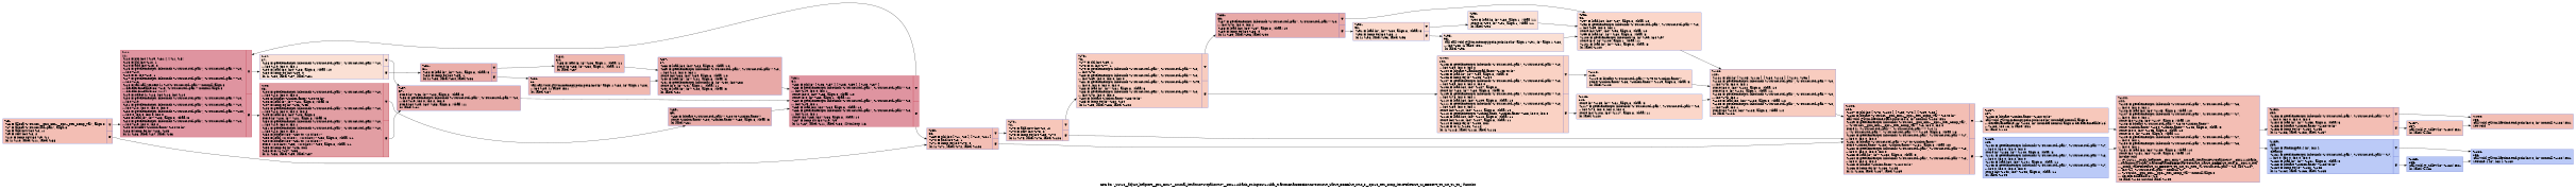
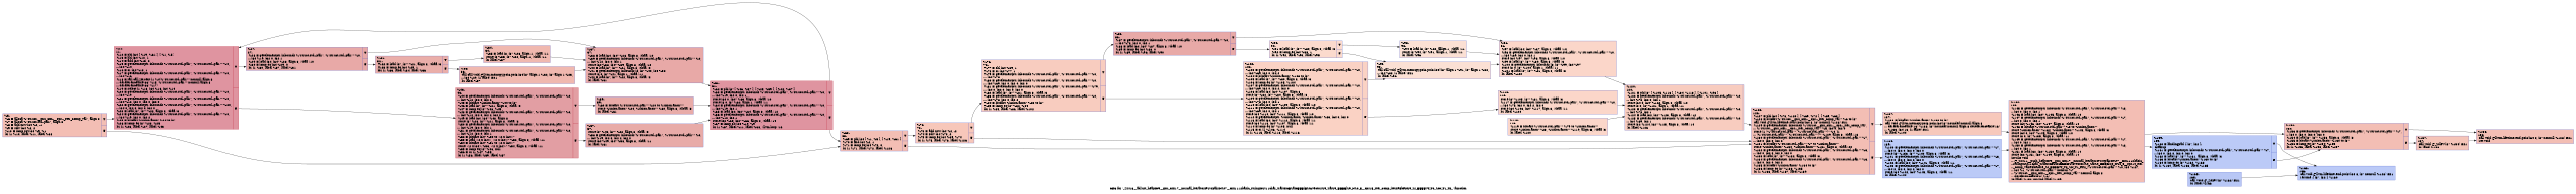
  digraph {
    label="CFG for '_ZSt13__adjust_heapIN9__gnu_cxx17__normal_iteratorIPSt4pairINSt7__cxx1112basic_stringIcSt11char_traitsIcESaIcEEEiESt6vectorIS9_SaIS9_EEEElS9_NS0_5__ops15_Iter_comp_iterIPFbRKS9_SI_EEEEvT_T0_SN_T1_T2_' function"
    rankdir=LR
    node [color="#3d50c3ff" fillcolor="#e36c5570" shape=record style=filled]
    n1 [label="{%5:\l  %6 = alloca %\"struct.__gnu_cxx::__ops::_Iter_comp_val\", align 8\l  %7 = alloca %\"struct.std::pair\", align 8\l  %8 = add nsw i64 %2, -1\l  %9 = sdiv i64 %8, 2\l  %10 = icmp sgt i64 %9, %1\l  br i1 %10, label %11, label %68\l|{<s0>T|<s1>F}}"]
    n2 [color="#b70d28ff" fillcolor="#b70d2870" label="{%11:\l11:                                               \l  %12 = phi i64 [ %19, %61 ], [ %1, %5 ]\l  %13 = shl i64 %12, 1\l  %14 = add i64 %13, 2\l  %15 = getelementptr inbounds %\"struct.std::pair\", %\"struct.std::pair\"* %0,\l... i64 %14\l  %16 = or i64 %13, 1\l  %17 = getelementptr inbounds %\"struct.std::pair\", %\"struct.std::pair\"* %0,\l... i64 %16\l  %18 = tail call zeroext i1 %4(%\"struct.std::pair\"* nonnull align 8\l... dereferenceable(36) %15, %\"struct.std::pair\"* nonnull align 8\l... dereferenceable(36) %17)\l  %19 = select i1 %18, i64 %16, i64 %14\l  %20 = getelementptr inbounds %\"struct.std::pair\", %\"struct.std::pair\"* %0,\l... i64 %19\l  %21 = getelementptr inbounds %\"struct.std::pair\", %\"struct.std::pair\"* %0,\l... i64 %12, i32 0, i32 0, i32 0\l  %22 = getelementptr inbounds %\"struct.std::pair\", %\"struct.std::pair\"* %20,\l... i64 0, i32 0, i32 0, i32 0\l  %23 = load i8*, i8** %22, align 8, !tbaa !3\l  %24 = getelementptr inbounds %\"struct.std::pair\", %\"struct.std::pair\"* %0,\l... i64 %19, i32 0, i32 2\l  %25 = bitcast %union.anon* %24 to i8*\l  %26 = icmp eq i8* %23, %25\l  br i1 %26, label %27, label %43\l|{<s0>T|<s1>F}}"]
    n3 [label="{%68:\l68:                                               \l  %69 = phi i64 [ %1, %5 ], [ %19, %61 ]\l  %70 = and i64 %2, 1\l  %71 = icmp eq i64 %70, 0\l  br i1 %71, label %72, label %126\l|{<s0>T|<s1>F}}"]
-   n4 [fillcolor="#f7b99e70" label="{%27:\l27:                                               \l  %28 = getelementptr inbounds %\"struct.std::pair\", %\"struct.std::pair\"* %0,\l... i64 %19, i32 0, i32 1\l  %29 = load i64, i64* %28, align 8, !tbaa !10\l  %30 = icmp eq i64 %29, 0\l  br i1 %30, label %37, label %31\l|{<s0>T|<s1>F}}"]
+   n4 [fillcolor="#ca3b3770" label="{%27:\l27:                                               \l  %28 = getelementptr inbounds %\"struct.std::pair\", %\"struct.std::pair\"* %0,\l... i64 %19, i32 0, i32 1\l  %29 = load i64, i64* %28, align 8, !tbaa !10\l  %30 = icmp eq i64 %29, 0\l  br i1 %30, label %37, label %31\l|{<s0>T|<s1>F}}"]
    n5 [color="#b70d28ff" fillcolor="#be242e70" label="{%43:\l43:                                               \l  %44 = getelementptr inbounds %\"struct.std::pair\", %\"struct.std::pair\"* %0,\l... i64 %12, i32 0, i32 2\l  %45 = bitcast %union.anon* %44 to i8*\l  %46 = load i8*, i8** %21, align 8, !tbaa !3\l  %47 = icmp eq i8* %46, %45\l  %48 = getelementptr inbounds %\"struct.std::pair\", %\"struct.std::pair\"* %0,\l... i64 %12, i32 0, i32 2, i32 0\l  %49 = load i64, i64* %48, align 8\l  store i8* %23, i8** %21, align 8, !tbaa !3\l  %50 = getelementptr inbounds %\"struct.std::pair\", %\"struct.std::pair\"* %0,\l... i64 %19, i32 0, i32 1\l  %51 = getelementptr inbounds %\"struct.std::pair\", %\"struct.std::pair\"* %0,\l... i64 %12, i32 0, i32 1\l  %52 = bitcast i64* %50 to \<2 x i64\>*\l  %53 = load \<2 x i64\>, \<2 x i64\>* %52, align 8, !tbaa !11\l  %54 = bitcast i64* %51 to \<2 x i64\>*\l  store \<2 x i64\> %53, \<2 x i64\>* %54, align 8, !tbaa !11\l  %55 = icmp eq i8* %46, null\l  %56 = or i1 %47, %55\l  br i1 %56, label %59, label %57\l|{<s0>T|<s1>F}}"]
    n6 [fillcolor="#ec7f6370" label="{%72:\l72:                                               \l  %73 = add nsw i64 %2, -2\l  %74 = sdiv i64 %73, 2\l  %75 = icmp eq i64 %69, %74\l  br i1 %75, label %76, label %126\l|{<s0>T|<s1>F}}"]
    n7 [label="{%126:\l126:                                              \l  %127 = phi i64 [ %78, %120 ], [ %69, %72 ], [ %69, %68 ]\l  %128 = bitcast %\"struct.__gnu_cxx::__ops::_Iter_comp_val\"* %6 to i8*\l  call void @llvm.lifetime.start.p0i8(i64 8, i8* nonnull %128) #21\l  %129 = getelementptr inbounds %\"struct.__gnu_cxx::__ops::_Iter_comp_val\",\l... %\"struct.__gnu_cxx::__ops::_Iter_comp_val\"* %6, i64 0, i32 0\l  store i1 (%\"struct.std::pair\"*, %\"struct.std::pair\"*)* %4, i1\l... (%\"struct.std::pair\"*, %\"struct.std::pair\"*)** %129, align 8, !tbaa !18\l  %130 = getelementptr inbounds %\"struct.std::pair\", %\"struct.std::pair\"* %7,\l... i64 0, i32 0, i32 2\l  %131 = bitcast %\"struct.std::pair\"* %7 to %union.anon**\l  store %union.anon* %130, %union.anon** %131, align 8, !tbaa !20\l  %132 = getelementptr inbounds %\"struct.std::pair\", %\"struct.std::pair\"* %3,\l... i64 0, i32 0, i32 0, i32 0\l  %133 = load i8*, i8** %132, align 8, !tbaa !3\l  %134 = getelementptr inbounds %\"struct.std::pair\", %\"struct.std::pair\"* %3,\l... i64 0, i32 0, i32 2\l  %135 = bitcast %union.anon* %134 to i8*\l  %136 = icmp eq i8* %133, %135\l  br i1 %136, label %137, label %139\l|{<s0>T|<s1>F}}"]
    n8 [fillcolor="#ca3b3770" label="{%37:\l37:                                               \l  %38 = load i64, i64* %28, align 8, !tbaa !10\l  %39 = getelementptr inbounds %\"struct.std::pair\", %\"struct.std::pair\"* %0,\l... i64 %12, i32 0, i32 1\l  store i64 %38, i64* %39, align 8, !tbaa !10\l  %40 = load i8*, i8** %21, align 8, !tbaa !3\l  %41 = getelementptr inbounds i8, i8* %40, i64 %38\l  store i8 0, i8* %41, align 1, !tbaa !11\l  %42 = load i8*, i8** %22, align 8, !tbaa !3\l  br label %61\l}"]
    n9 [fillcolor="#d0473d70" label="{%31:\l31:                                               \l  %32 = load i8*, i8** %21, align 8, !tbaa !3\l  %33 = icmp eq i64 %29, 1\l  br i1 %33, label %34, label %36\l|{<s0>T|<s1>F}}"]
    n10 [fillcolor="#cc403a70" label="{%59:\l59:                                               \l  %60 = bitcast %\"struct.std::pair\"* %20 to %union.anon**\l  store %union.anon* %24, %union.anon** %60, align 8, !tbaa !3\l  br label %61\l}"]
    n11 [fillcolor="#cc403a70" label="{%57:\l57:                                               \l  store i8* %46, i8** %22, align 8, !tbaa !3\l  %58 = getelementptr inbounds %\"struct.std::pair\", %\"struct.std::pair\"* %0,\l... i64 %19, i32 0, i32 2, i32 0\l  store i64 %49, i64* %58, align 8, !tbaa !11\l  br label %61\l}"]
    n12 [fillcolor="#f08b6e70" label="{%76:\l76:                                               \l  %77 = shl i64 %69, 1\l  %78 = or i64 %77, 1\l  %79 = getelementptr inbounds %\"struct.std::pair\", %\"struct.std::pair\"* %0,\l... i64 %78\l  %80 = getelementptr inbounds %\"struct.std::pair\", %\"struct.std::pair\"* %0,\l... i64 %69, i32 0, i32 0, i32 0\l  %81 = getelementptr inbounds %\"struct.std::pair\", %\"struct.std::pair\"* %79,\l... i64 0, i32 0, i32 0, i32 0\l  %82 = load i8*, i8** %81, align 8, !tbaa !3\l  %83 = getelementptr inbounds %\"struct.std::pair\", %\"struct.std::pair\"* %0,\l... i64 %78, i32 0, i32 2\l  %84 = bitcast %union.anon* %83 to i8*\l  %85 = icmp eq i8* %82, %84\l  br i1 %85, label %86, label %102\l|{<s0>T|<s1>F}}"]
    n13 [fillcolor="#ed836670" label="{%137:\l137:                                              \l  %138 = bitcast %union.anon* %130 to i8*\l  call void @llvm.memcpy.p0i8.p0i8.i64(i8* noundef nonnull align 8\l... dereferenceable(16) %138, i8* noundef nonnull align 8 dereferenceable(16)\l... %133, i64 16, i1 false) #21\l  br label %144\l}"]
    n14 [fillcolor="#6687ed70" label="{%139:\l139:                                              \l  %140 = getelementptr inbounds %\"struct.std::pair\", %\"struct.std::pair\"* %7,\l... i64 0, i32 0, i32 0, i32 0\l  store i8* %133, i8** %140, align 8, !tbaa !3\l  %141 = getelementptr inbounds %\"struct.std::pair\", %\"struct.std::pair\"* %3,\l... i64 0, i32 0, i32 2, i32 0\l  %142 = load i64, i64* %141, align 8, !tbaa !11\l  %143 = getelementptr inbounds %\"struct.std::pair\", %\"struct.std::pair\"* %7,\l... i64 0, i32 0, i32 2, i32 0\l  store i64 %142, i64* %143, align 8, !tbaa !11\l  br label %144\l}"]
    n15 [color="#b70d28ff" fillcolor="#b70d2870" label="{%61:\l61:                                               \l  %62 = phi i8* [ %46, %57 ], [ %25, %59 ], [ %42, %37 ]\l  %63 = getelementptr inbounds %\"struct.std::pair\", %\"struct.std::pair\"* %0,\l... i64 %19, i32 0, i32 1\l  store i64 0, i64* %63, align 8, !tbaa !10\l  store i8 0, i8* %62, align 1, !tbaa !11\l  %64 = getelementptr inbounds %\"struct.std::pair\", %\"struct.std::pair\"* %0,\l... i64 %19, i32 1\l  %65 = load i32, i32* %64, align 8, !tbaa !12\l  %66 = getelementptr inbounds %\"struct.std::pair\", %\"struct.std::pair\"* %0,\l... i64 %12, i32 1\l  store i32 %65, i32* %66, align 8, !tbaa !14\l  %67 = icmp slt i64 %19, %9\l  br i1 %67, label %11, label %68, !llvm.loop !16\l|{<s0>T|<s1>F}}"]
    n16 [fillcolor="#dc5d4a70" label="{%34:\l34:                                               \l  %35 = load i8, i8* %23, align 1, !tbaa !11\l  store i8 %35, i8* %32, align 1, !tbaa !11\l  br label %37\l}"]
    n17 [fillcolor="#dc5d4a70" label="{%36:\l36:                                               \l  tail call void @llvm.memcpy.p0i8.p0i8.i64(i8* align 1 %32, i8* align 1 %23,\l... i64 %29, i1 false) #21\l  br label %37\l}"]
    n18 [fillcolor="#ca3b3770" label="{%86:\l86:                                               \l  %87 = getelementptr inbounds %\"struct.std::pair\", %\"struct.std::pair\"* %0,\l... i64 %78, i32 0, i32 1\l  %88 = load i64, i64* %87, align 8, !tbaa !10\l  %89 = icmp eq i64 %88, 0\l  br i1 %89, label %96, label %90\l|{<s0>T|<s1>F}}"]
-   n19 [fillcolor="#f4987a70" label="{%102:\l102:                                              \l  %103 = getelementptr inbounds %\"struct.std::pair\", %\"struct.std::pair\"* %0,\l... i64 %69, i32 0, i32 2\l  %104 = bitcast %landingpad.anon* %103 to i8*\l  %105 = load i8*, i8** %80, align 8, !tbaa !3\l  %106 = icmp eq i8* %105, %104\l  %107 = getelementptr inbounds %\"struct.std::pair\", %\"struct.std::pair\"* %0,\l... i64 %69, i32 0, i32 2, i32 0\l  %108 = load i64, i64* %107, align 8\l  store i8* %82, i8** %80, align 8, !tbaa !3\l  %109 = getelementptr inbounds %\"struct.std::pair\", %\"struct.std::pair\"* %0,\l... i64 %78, i32 0, i32 1\l  %110 = load i64, i64* %109, align 8, !tbaa !10\l  %111 = getelementptr inbounds %\"struct.std::pair\", %\"struct.std::pair\"* %0,\l... i64 %69, i32 0, i32 1\l  store i64 %110, i64* %111, align 8, !tbaa !10\l  %112 = getelementptr %union.anon, %union.anon* %83, i64 0, i32 0\l  %113 = load i64, i64* %112, align 8, !tbaa !11\l  store i64 %113, i64* %107, align 8, !tbaa !11\l  %114 = icmp eq i8* %105, null\l  %115 = or i1 %106, %114\l  br i1 %115, label %118, label %116\l|{<s0>T|<s1>F}}"]
+   n19 [fillcolor="#f4987a70" label="{%102:\l102:                                              \l  %103 = getelementptr inbounds %\"struct.std::pair\", %\"struct.std::pair\"* %0,\l... i64 %69, i32 0, i32 2\l  %104 = bitcast %union.anon* %103 to i8*\l  %105 = load i8*, i8** %80, align 8, !tbaa !3\l  %106 = icmp eq i8* %105, %104\l  %107 = getelementptr inbounds %\"struct.std::pair\", %\"struct.std::pair\"* %0,\l... i64 %69, i32 0, i32 2, i32 0\l  %108 = load i64, i64* %107, align 8\l  store i8* %82, i8** %80, align 8, !tbaa !3\l  %109 = getelementptr inbounds %\"struct.std::pair\", %\"struct.std::pair\"* %0,\l... i64 %78, i32 0, i32 1\l  %110 = load i64, i64* %109, align 8, !tbaa !10\l  %111 = getelementptr inbounds %\"struct.std::pair\", %\"struct.std::pair\"* %0,\l... i64 %69, i32 0, i32 1\l  store i64 %110, i64* %111, align 8, !tbaa !10\l  %112 = getelementptr %union.anon, %union.anon* %83, i64 0, i32 0\l  %113 = load i64, i64* %112, align 8, !tbaa !11\l  store i64 %113, i64* %107, align 8, !tbaa !11\l  %114 = icmp eq i8* %105, null\l  %115 = or i1 %106, %114\l  br i1 %115, label %118, label %116\l|{<s0>T|<s1>F}}"]
    n20 [label="{%144:\l144:                                              \l  %145 = getelementptr inbounds %\"struct.std::pair\", %\"struct.std::pair\"* %3,\l... i64 0, i32 0, i32 1\l  %146 = load i64, i64* %145, align 8, !tbaa !10\l  %147 = getelementptr inbounds %\"struct.std::pair\", %\"struct.std::pair\"* %7,\l... i64 0, i32 0, i32 1\l  store i64 %146, i64* %147, align 8, !tbaa !10\l  %148 = bitcast %\"struct.std::pair\"* %3 to %union.anon**\l  store %union.anon* %134, %union.anon** %148, align 8, !tbaa !3\l  store i64 0, i64* %145, align 8, !tbaa !10\l  store i8 0, i8* %135, align 8, !tbaa !11\l  %149 = getelementptr inbounds %\"struct.std::pair\", %\"struct.std::pair\"* %7,\l... i64 0, i32 1\l  %150 = getelementptr inbounds %\"struct.std::pair\", %\"struct.std::pair\"* %3,\l... i64 0, i32 1\l  %151 = load i32, i32* %150, align 8, !tbaa !14\l  store i32 %151, i32* %149, align 8, !tbaa !14\l  invoke void\l... @_ZSt11__push_heapIN9__gnu_cxx17__normal_iteratorIPSt4pairINSt7__cxx1112basic_\l...stringIcSt11char_traitsIcESaIcEEEiESt6vectorIS9_SaIS9_EEEElS9_NS0_5__ops14_Iter\l..._comp_valIPFbRKS9_SI_EEEEvT_T0_SN_T1_RT2_(%\"struct.std::pair\"* %0, i64 %127,\l... i64 %1, %\"struct.std::pair\"* nonnull %7,\l... %\"struct.__gnu_cxx::__ops::_Iter_comp_val\"* nonnull align 8\l... dereferenceable(8) %6)\l          to label %152 unwind label %159\l}"]
    n21 [fillcolor="#f6a38570" label="{%96:\l96:                                               \l  %97 = load i64, i64* %87, align 8, !tbaa !10\l  %98 = getelementptr inbounds %\"struct.std::pair\", %\"struct.std::pair\"* %0,\l... i64 %69, i32 0, i32 1\l  store i64 %97, i64* %98, align 8, !tbaa !10\l  %99 = load i8*, i8** %80, align 8, !tbaa !3\l  %100 = getelementptr inbounds i8, i8* %99, i64 %97\l  store i8 0, i8* %100, align 1, !tbaa !11\l  %101 = load i8*, i8** %81, align 8, !tbaa !3\l  br label %120\l}"]
    n22 [fillcolor="#f7ac8e70" label="{%90:\l90:                                               \l  %91 = load i8*, i8** %80, align 8, !tbaa !3\l  %92 = icmp eq i64 %88, 1\l  br i1 %92, label %93, label %95\l|{<s0>T|<s1>F}}"]
    n23 [fillcolor="#f6a38570" label="{%118:\l118:                                              \l  %119 = bitcast %\"struct.std::pair\"* %79 to %union.anon**\l  store %union.anon* %83, %union.anon** %119, align 8, !tbaa !3\l  br label %120\l}"]
    n24 [fillcolor="#f6a38570" label="{%116:\l116:                                              \l  store i8* %105, i8** %81, align 8, !tbaa !3\l  %117 = getelementptr inbounds %\"struct.std::pair\", %\"struct.std::pair\"* %0,\l... i64 %78, i32 0, i32 2, i32 0\l  store i64 %108, i64* %117, align 8, !tbaa !11\l  br label %120\l}"]
    n25 [fillcolor="#f08b6e70" label="{%120:\l120:                                              \l  %121 = phi i8* [ %105, %116 ], [ %84, %118 ], [ %101, %96 ]\l  %122 = getelementptr inbounds %\"struct.std::pair\", %\"struct.std::pair\"* %0,\l... i64 %78, i32 0, i32 1\l  store i64 0, i64* %122, align 8, !tbaa !10\l  store i8 0, i8* %121, align 1, !tbaa !11\l  %123 = getelementptr inbounds %\"struct.std::pair\", %\"struct.std::pair\"* %0,\l... i64 %78, i32 1\l  %124 = load i32, i32* %123, align 8, !tbaa !12\l  %125 = getelementptr inbounds %\"struct.std::pair\", %\"struct.std::pair\"* %0,\l... i64 %69, i32 1\l  store i32 %124, i32* %125, align 8, !tbaa !14\l  br label %126\l}"]
    n26 [fillcolor="#f7b99e70" label="{%93:\l93:                                               \l  %94 = load i8, i8* %82, align 1, !tbaa !11\l  store i8 %94, i8* %91, align 1, !tbaa !11\l  br label %96\l}"]
    n27 [fillcolor="#f7b99e70" label="{%95:\l95:                                               \l  tail call void @llvm.memcpy.p0i8.p0i8.i64(i8* align 1 %91, i8* align 1 %82,\l... i64 %88, i1 false) #21\l  br label %96\l}"]
    n28 [label="{%152:\l152:                                              \l  %153 = getelementptr inbounds %\"struct.std::pair\", %\"struct.std::pair\"* %7,\l... i64 0, i32 0, i32 0, i32 0\l  %154 = load i8*, i8** %153, align 8, !tbaa !3\l  %155 = bitcast %union.anon* %130 to i8*\l  %156 = icmp eq i8* %154, %155\l  br i1 %156, label %158, label %157\l|{<s0>T|<s1>F}}"]
    n29 [fillcolor="#6687ed70" label="{%159:\l159:                                              \l  %160 = landingpad \{ i8*, i32 \}\l          cleanup\l  %161 = getelementptr inbounds %\"struct.std::pair\", %\"struct.std::pair\"* %7,\l... i64 0, i32 0, i32 0, i32 0\l  %162 = load i8*, i8** %161, align 8, !tbaa !3\l  %163 = bitcast %union.anon* %130 to i8*\l  %164 = icmp eq i8* %162, %163\l  br i1 %164, label %166, label %165\l|{<s0>T|<s1>F}}"]
    n30 [label="{%158:\l158:                                              \l  call void @llvm.lifetime.end.p0i8(i64 8, i8* nonnull %128) #21\l  ret void\l}"]
    n31 [fillcolor="#e97a5f70" label="{%157:\l157:                                              \l  call void @_ZdlPv(i8* %154) #21\l  br label %158\l}"]
    n32 [fillcolor="#6687ed70" label="{%166:\l166:                                              \l  call void @llvm.lifetime.end.p0i8(i64 8, i8* nonnull %128) #21\l  resume \{ i8*, i32 \} %160\l}"]
    n33 [fillcolor="#5f7fe870" label="{%165:\l165:                                              \l  call void @_ZdlPv(i8* %162) #21\l  br label %166\l}"]
    n1 -> n2 [tailport=s0]
    n1 -> n3 [tailport=s1]
    n2 -> n4 [tailport=s0]
    n2 -> n5 [tailport=s1]
    n3 -> n6 [tailport=s0]
    n3 -> n7 [tailport=s1]
-   n4 -> n11 [tailport=s0]
+   n4 -> n8 [tailport=s0]
    n4 -> n9 [tailport=s1]
    n5 -> n10 [tailport=s0]
    n5 -> n11 [tailport=s1]
    n6 -> n7 [tailport=s1]
    n6 -> n12 [tailport=s0]
    n7 -> n13 [tailport=s0]
    n7 -> n14 [tailport=s1]
    n8 -> n15
    n9 -> n16 [tailport=s0]
    n9 -> n17 [tailport=s1]
    n10 -> n15
    n11 -> n15
    n12 -> n18 [tailport=s0]
    n12 -> n19 [tailport=s1]
    n13 -> n20
    n14 -> n20
    n15 -> n2 [tailport=s0]
    n15 -> n3 [tailport=s1]
    n16 -> n8
    n17 -> n8
    n18 -> n21 [tailport=s0]
    n18 -> n22 [tailport=s1]
-   n19 -> n23 [tailport=s0]
+   n19 -> n27 [tailport=s0]
    n19 -> n24 [tailport=s1]
    n20 -> n28
    n20 -> n29
    n21 -> n25
    n22 -> n26 [tailport=s0]
    n22 -> n27 [tailport=s1]
    n23 -> n25
    n24 -> n25
    n25 -> n7
    n26 -> n21
    n27 -> n21
    n28 -> n30 [tailport=s0]
    n28 -> n31 [tailport=s1]
    n29 -> n32 [tailport=s0]
-   n29 -> n33 [tailport=s1]
+   n29 -> n28 [tailport=s1]
    n31 -> n30
    n33 -> n32
  }
